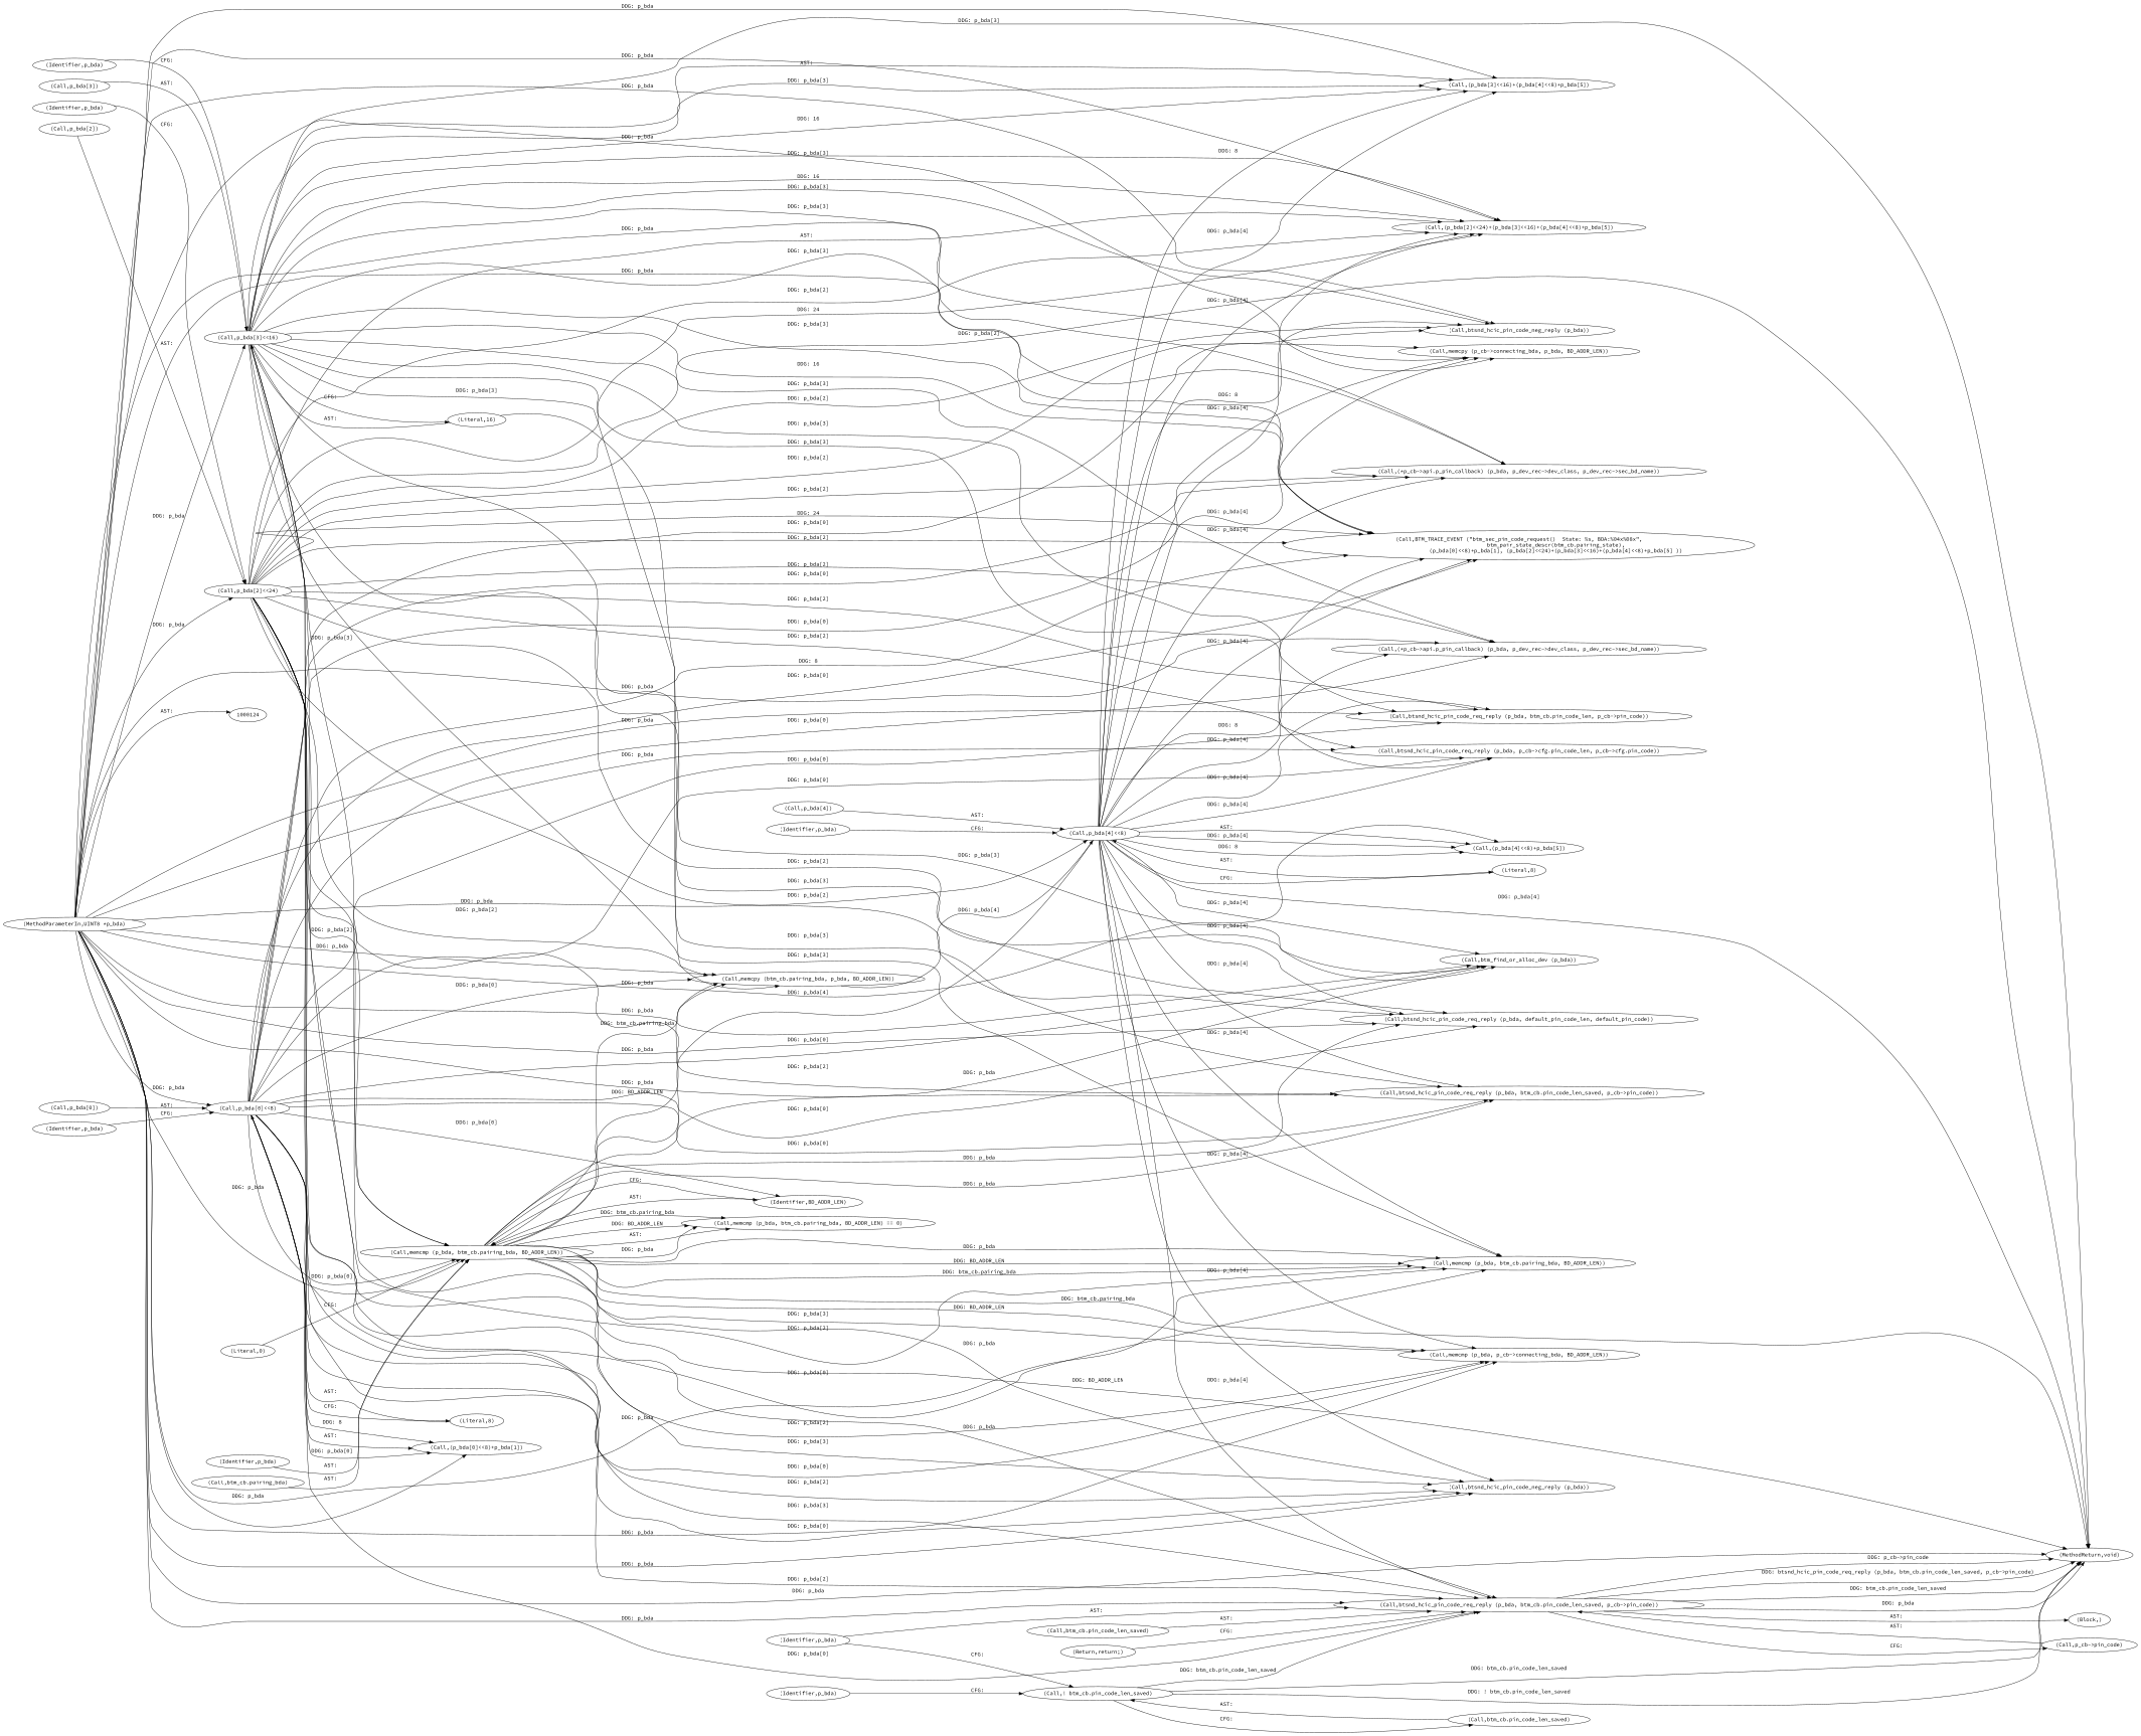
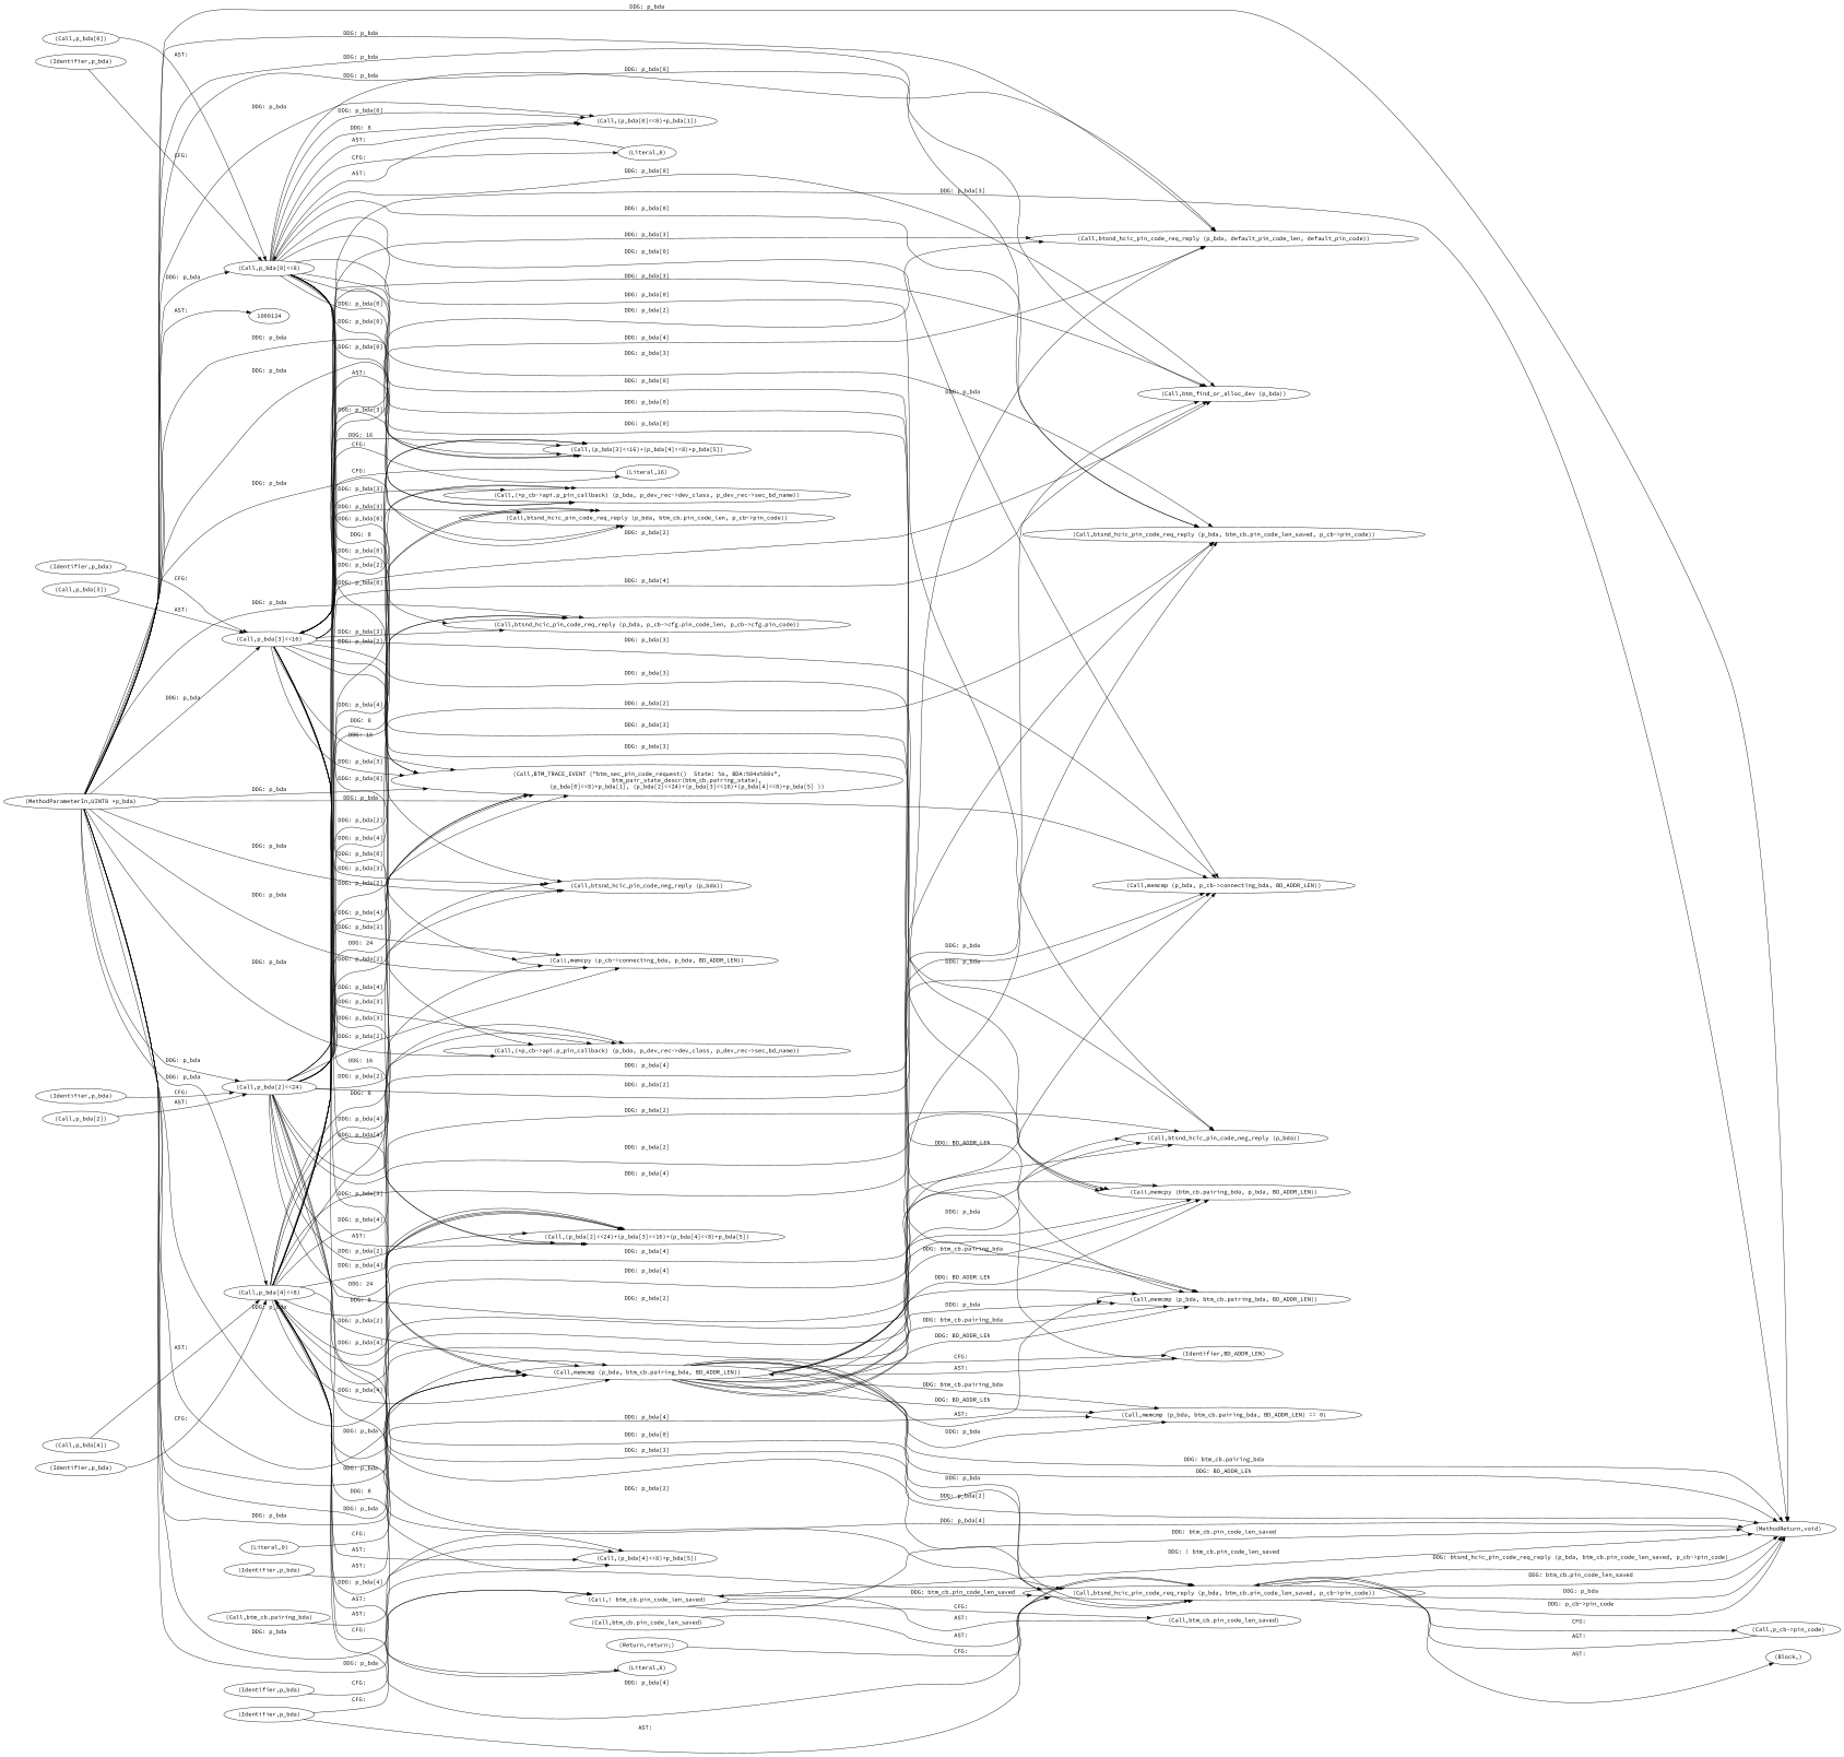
  digraph {
    fontname="Source Code Pro"
    rankdir=LR
    node [fontname="Source Code Pro"]
    edge [fontname="Source Code Pro"]
    n1 [label="(Call,btsnd_hcic_pin_code_req_reply (p_bda, btm_cb.pin_code_len_saved, p_cb->pin_code))"]
    n2 [label="(MethodReturn,void)"]
    n3 [label="(Call,p_cb->pin_code)"]
    n4 [label="(Block,)"]
    n5 [label="(Call,memcmp (p_bda, btm_cb.pairing_bda, BD_ADDR_LEN))"]
    n6 [label="(Call,memcpy (btm_cb.pairing_bda, p_bda, BD_ADDR_LEN))"]
    n7 [label="(Call,btsnd_hcic_pin_code_req_reply (p_bda, default_pin_code_len, default_pin_code))"]
    n8 [label="(Call,memcmp (p_bda, btm_cb.pairing_bda, BD_ADDR_LEN))"]
    n9 [label="(Call,btm_find_or_alloc_dev (p_bda))"]
    n10 [label="(Identifier,BD_ADDR_LEN)"]
    n11 [label="(Call,btsnd_hcic_pin_code_req_reply (p_bda, btm_cb.pin_code_len_saved, p_cb->pin_code))"]
    n12 [label="(Call,memcmp (p_bda, p_cb->connecting_bda, BD_ADDR_LEN))"]
    n13 [label="(Call,btsnd_hcic_pin_code_neg_reply (p_bda))"]
    n14 [label="(Call,memcmp (p_bda, btm_cb.pairing_bda, BD_ADDR_LEN) == 0)"]
    n15 [label="(Call,p_bda[4]<<8)"]
    n16 [label="(Call,(*p_cb->api.p_pin_callback) (p_bda, p_dev_rec->dev_class, p_dev_rec->sec_bd_name))"]
    n17 [label="(Literal,8)"]
    n18 [label="(Call,btsnd_hcic_pin_code_req_reply (p_bda, btm_cb.pin_code_len, p_cb->pin_code))"]
    n19 [label="(Call,(p_bda[3]<<16)+(p_bda[4]<<8)+p_bda[5])"]
    n20 [label="(Call,btsnd_hcic_pin_code_req_reply (p_bda, p_cb->cfg.pin_code_len, p_cb->cfg.pin_code))"]
    n21 [label="(Call,(p_bda[2]<<24)+(p_bda[3]<<16)+(p_bda[4]<<8)+p_bda[5])"]
    n22 [label="(Call,BTM_TRACE_EVENT (\"btm_sec_pin_code_request()  State: %s, BDA:%04x%08x\",\n                       btm_pair_state_descr(btm_cb.pairing_state),\n                       (p_bda[0]<<8)+p_bda[1], (p_bda[2]<<24)+(p_bda[3]<<16)+(p_bda[4]<<8)+p_bda[5] ))"]
    n23 [label="(Call,btsnd_hcic_pin_code_neg_reply (p_bda))"]
    n24 [label="(Call,(p_bda[4]<<8)+p_bda[5])"]
    n25 [label="(Call,memcpy (p_cb->connecting_bda, p_bda, BD_ADDR_LEN))"]
    n26 [label="(Call,(*p_cb->api.p_pin_callback) (p_bda, p_dev_rec->dev_class, p_dev_rec->sec_bd_name))"]
    n27 [label="(MethodParameterIn,UINT8 *p_bda)"]
    n28 [label="(Call,p_bda[2]<<24)"]
    n29 [label="(Call,p_bda[0]<<8)"]
    n30 [label="(Call,p_bda[3]<<16)"]
    n31 [label="(Call,(p_bda[0]<<8)+p_bda[1])"]
    1000124
    n33 [label="(Literal,8)"]
    n34 [label="(Literal,16)"]
    n35 [label="(Call,! btm_cb.pin_code_len_saved)"]
    n36 [label="(Call,btm_cb.pin_code_len_saved)"]
    n37 [label="(Identifier,p_bda)"]
    n38 [label="(Call,btm_cb.pin_code_len_saved)"]
    n39 [label="(Identifier,p_bda)"]
    n40 [label="(Call,p_bda[4])"]
    n41 [label="(Identifier,p_bda)"]
    n42 [label="(Call,p_bda[3])"]
    n43 [label="(Return,return;)"]
    n44 [label="(Identifier,p_bda)"]
    n45 [label="(Identifier,p_bda)"]
    n46 [label="(Call,p_bda[2])"]
    n47 [label="(Identifier,p_bda)"]
    n48 [label="(Call,btm_cb.pairing_bda)"]
    n49 [label="(Literal,0)"]
    n50 [label="(Identifier,p_bda)"]
    n51 [label="(Call,p_bda[0])"]
    n1 -> n2 [label="DDG: btsnd_hcic_pin_code_req_reply (p_bda, btm_cb.pin_code_len_saved, p_cb->pin_code)"]
    n1 -> n2 [label="DDG: btm_cb.pin_code_len_saved"]
    n1 -> n2 [label="DDG: p_bda"]
    n1 -> n2 [label="DDG: p_cb->pin_code"]
    n1 -> n3 [label="CFG: "]
    n1 -> n4 [label="AST: "]
    n3 -> n1 [label="AST: "]
    n5 -> n1 [label="DDG: p_bda"]
    n5 -> n2 [label="DDG: btm_cb.pairing_bda"]
    n5 -> n2 [label="DDG: BD_ADDR_LEN"]
    n5 -> n6 [label="DDG: btm_cb.pairing_bda"]
    n5 -> n6 [label="DDG: BD_ADDR_LEN"]
    n5 -> n7 [label="DDG: p_bda"]
    n5 -> n8 [label="DDG: p_bda"]
    n5 -> n8 [label="DDG: btm_cb.pairing_bda"]
    n5 -> n8 [label="DDG: BD_ADDR_LEN"]
    n5 -> n9 [label="DDG: p_bda"]
    n5 -> n10 [label="CFG: "]
    n5 -> n11 [label="DDG: p_bda"]
    n5 -> n12 [label="DDG: BD_ADDR_LEN"]
    n5 -> n13 [label="DDG: p_bda"]
    n5 -> n14 [label="AST: "]
    n5 -> n14 [label="DDG: p_bda"]
    n5 -> n14 [label="DDG: btm_cb.pairing_bda"]
    n5 -> n14 [label="DDG: BD_ADDR_LEN"]
    n10 -> n5 [label="AST: "]
    n15 -> n1 [label="DDG: p_bda[4]"]
    n15 -> n2 [label="DDG: p_bda[4]"]
    n15 -> n5 [label="DDG: p_bda[4]"]
-   n6 -> n15 [label="DDG: p_bda[4]"]
+   n15 -> n6 [label="DDG: p_bda[4]"]
    n15 -> n7 [label="DDG: p_bda[4]"]
    n15 -> n8 [label="DDG: p_bda[4]"]
    n15 -> n9 [label="DDG: p_bda[4]"]
    n15 -> n11 [label="DDG: p_bda[4]"]
    n15 -> n12 [label="DDG: p_bda[4]"]
    n15 -> n13 [label="DDG: p_bda[4]"]
    n15 -> n16 [label="DDG: p_bda[4]"]
    n15 -> n17 [label="CFG: "]
    n15 -> n18 [label="DDG: p_bda[4]"]
    n15 -> n19 [label="DDG: p_bda[4]"]
    n15 -> n19 [label="DDG: 8"]
    n15 -> n20 [label="DDG: p_bda[4]"]
    n15 -> n21 [label="DDG: p_bda[4]"]
    n15 -> n21 [label="DDG: 8"]
    n15 -> n22 [label="DDG: p_bda[4]"]
    n15 -> n22 [label="DDG: 8"]
    n15 -> n23 [label="DDG: p_bda[4]"]
    n15 -> n24 [label="AST: "]
    n15 -> n24 [label="DDG: p_bda[4]"]
    n15 -> n24 [label="DDG: 8"]
    n15 -> n25 [label="DDG: p_bda[4]"]
    n15 -> n26 [label="DDG: p_bda[4]"]
    n17 -> n15 [label="AST: "]
    n27 -> n1 [label="DDG: p_bda"]
    n27 -> n2 [label="DDG: p_bda"]
    n27 -> n5 [label="DDG: p_bda"]
    n27 -> n6 [label="DDG: p_bda"]
    n27 -> n7 [label="DDG: p_bda"]
    n27 -> n8 [label="DDG: p_bda"]
    n27 -> n9 [label="DDG: p_bda"]
    n27 -> n11 [label="DDG: p_bda"]
    n27 -> n12 [label="DDG: p_bda"]
    n27 -> n13 [label="DDG: p_bda"]
    n27 -> n15 [label="DDG: p_bda"]
    n27 -> n16 [label="DDG: p_bda"]
    n27 -> n18 [label="DDG: p_bda"]
    n27 -> n19 [label="DDG: p_bda"]
    n27 -> n20 [label="DDG: p_bda"]
    n27 -> n21 [label="DDG: p_bda"]
    n27 -> n22 [label="DDG: p_bda"]
    n27 -> n23 [label="DDG: p_bda"]
    n27 -> n24 [label="DDG: p_bda"]
    n27 -> n25 [label="DDG: p_bda"]
    n27 -> n26 [label="DDG: p_bda"]
    n27 -> n28 [label="DDG: p_bda"]
    n27 -> n29 [label="DDG: p_bda"]
    n27 -> n30 [label="DDG: p_bda"]
    n27 -> n31 [label="DDG: p_bda"]
    n27 -> 1000124 [label="AST: "]
    n28 -> n1 [label="DDG: p_bda[2]"]
    n28 -> n2 [label="DDG: p_bda[2]"]
    n28 -> n5 [label="DDG: p_bda[2]"]
    n28 -> n6 [label="DDG: p_bda[2]"]
    n28 -> n7 [label="DDG: p_bda[2]"]
    n28 -> n8 [label="DDG: p_bda[2]"]
    n28 -> n9 [label="DDG: p_bda[2]"]
    n28 -> n11 [label="DDG: p_bda[2]"]
    n28 -> n12 [label="DDG: p_bda[2]"]
    n28 -> n13 [label="DDG: p_bda[2]"]
    n28 -> n16 [label="DDG: p_bda[2]"]
    n28 -> n18 [label="DDG: p_bda[2]"]
    n28 -> n20 [label="DDG: p_bda[2]"]
    n28 -> n21 [label="AST: "]
    n28 -> n21 [label="DDG: p_bda[2]"]
    n28 -> n21 [label="DDG: 24"]
    n28 -> n22 [label="DDG: p_bda[2]"]
    n28 -> n22 [label="DDG: 24"]
    n28 -> n23 [label="DDG: p_bda[2]"]
    n28 -> n25 [label="DDG: p_bda[2]"]
    n28 -> n26 [label="DDG: p_bda[2]"]
    n29 -> n1 [label="DDG: p_bda[0]"]
    n29 -> n5 [label="DDG: p_bda[0]"]
    n29 -> n6 [label="DDG: p_bda[0]"]
    n29 -> n7 [label="DDG: p_bda[0]"]
    n29 -> n8 [label="DDG: p_bda[0]"]
    n29 -> n9 [label="DDG: p_bda[0]"]
    n29 -> n10 [label="DDG: p_bda[0]"]
    n29 -> n11 [label="DDG: p_bda[0]"]
    n29 -> n12 [label="DDG: p_bda[0]"]
    n29 -> n13 [label="DDG: p_bda[0]"]
    n29 -> n16 [label="DDG: p_bda[0]"]
    n29 -> n18 [label="DDG: p_bda[0]"]
    n29 -> n20 [label="DDG: p_bda[0]"]
    n29 -> n22 [label="DDG: p_bda[0]"]
    n29 -> n22 [label="DDG: 8"]
    n29 -> n23 [label="DDG: p_bda[0]"]
    n29 -> n25 [label="DDG: p_bda[0]"]
    n29 -> n26 [label="DDG: p_bda[0]"]
    n29 -> n31 [label="AST: "]
    n29 -> n31 [label="DDG: p_bda[0]"]
    n29 -> n31 [label="DDG: 8"]
    n29 -> n33 [label="CFG: "]
    n30 -> n1 [label="DDG: p_bda[3]"]
    n30 -> n2 [label="DDG: p_bda[3]"]
    n30 -> n5 [label="DDG: p_bda[3]"]
    n30 -> n6 [label="DDG: p_bda[3]"]
    n30 -> n7 [label="DDG: p_bda[3]"]
    n30 -> n8 [label="DDG: p_bda[3]"]
-   n34 -> n9 [label="DDG: p_bda[3]"]
+   n30 -> n9 [label="DDG: p_bda[3]"]
    n30 -> n11 [label="DDG: p_bda[3]"]
    n30 -> n12 [label="DDG: p_bda[3]"]
    n30 -> n13 [label="DDG: p_bda[3]"]
    n30 -> n16 [label="DDG: p_bda[3]"]
    n30 -> n18 [label="DDG: p_bda[3]"]
    n30 -> n19 [label="AST: "]
    n30 -> n19 [label="DDG: p_bda[3]"]
    n30 -> n19 [label="DDG: 16"]
    n30 -> n20 [label="DDG: p_bda[3]"]
    n30 -> n21 [label="DDG: p_bda[3]"]
    n30 -> n21 [label="DDG: 16"]
    n30 -> n22 [label="DDG: p_bda[3]"]
    n30 -> n22 [label="DDG: 16"]
    n30 -> n23 [label="DDG: p_bda[3]"]
    n30 -> n25 [label="DDG: p_bda[3]"]
    n30 -> n26 [label="DDG: p_bda[3]"]
    n30 -> n34 [label="CFG: "]
    n33 -> n29 [label="AST: "]
-   n34 -> n30 [label="AST: "]
+   n34 -> n30 [label="CFG: "]
    n35 -> n1 [label="DDG: btm_cb.pin_code_len_saved"]
    n35 -> n2 [label="DDG: btm_cb.pin_code_len_saved"]
    n35 -> n2 [label="DDG: ! btm_cb.pin_code_len_saved"]
    n35 -> n36 [label="CFG: "]
    n36 -> n35 [label="AST: "]
    n37 -> n30 [label="CFG: "]
    n38 -> n1 [label="AST: "]
    n39 -> n15 [label="CFG: "]
    n40 -> n15 [label="AST: "]
    n41 -> n29 [label="CFG: "]
    n42 -> n30 [label="AST: "]
    n43 -> n1 [label="CFG: "]
    n44 -> n5 [label="AST: "]
    n45 -> n28 [label="CFG: "]
    n46 -> n28 [label="AST: "]
    n47 -> n1 [label="AST: "]
    n47 -> n35 [label="CFG: "]
    n48 -> n5 [label="AST: "]
    n49 -> n5 [label="CFG: "]
    n50 -> n35 [label="CFG: "]
    n51 -> n29 [label="AST: "]
  }
